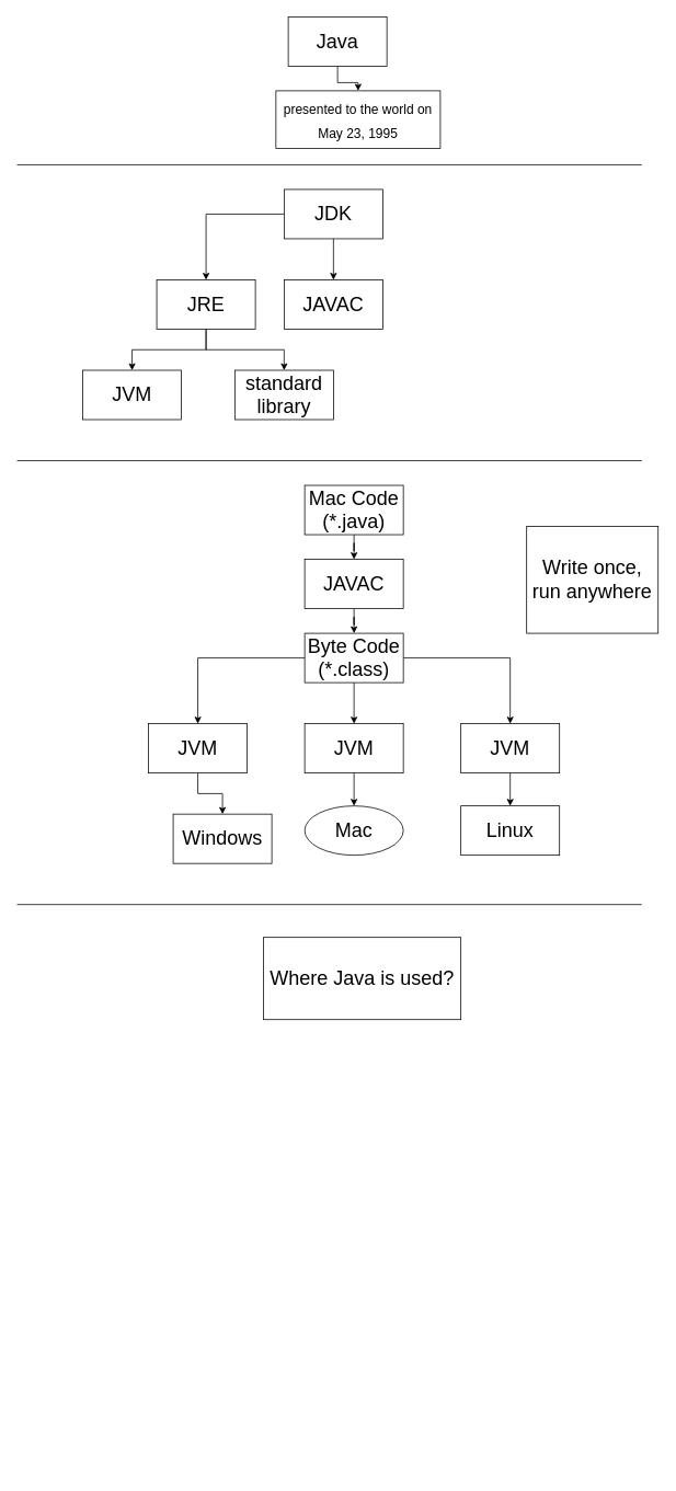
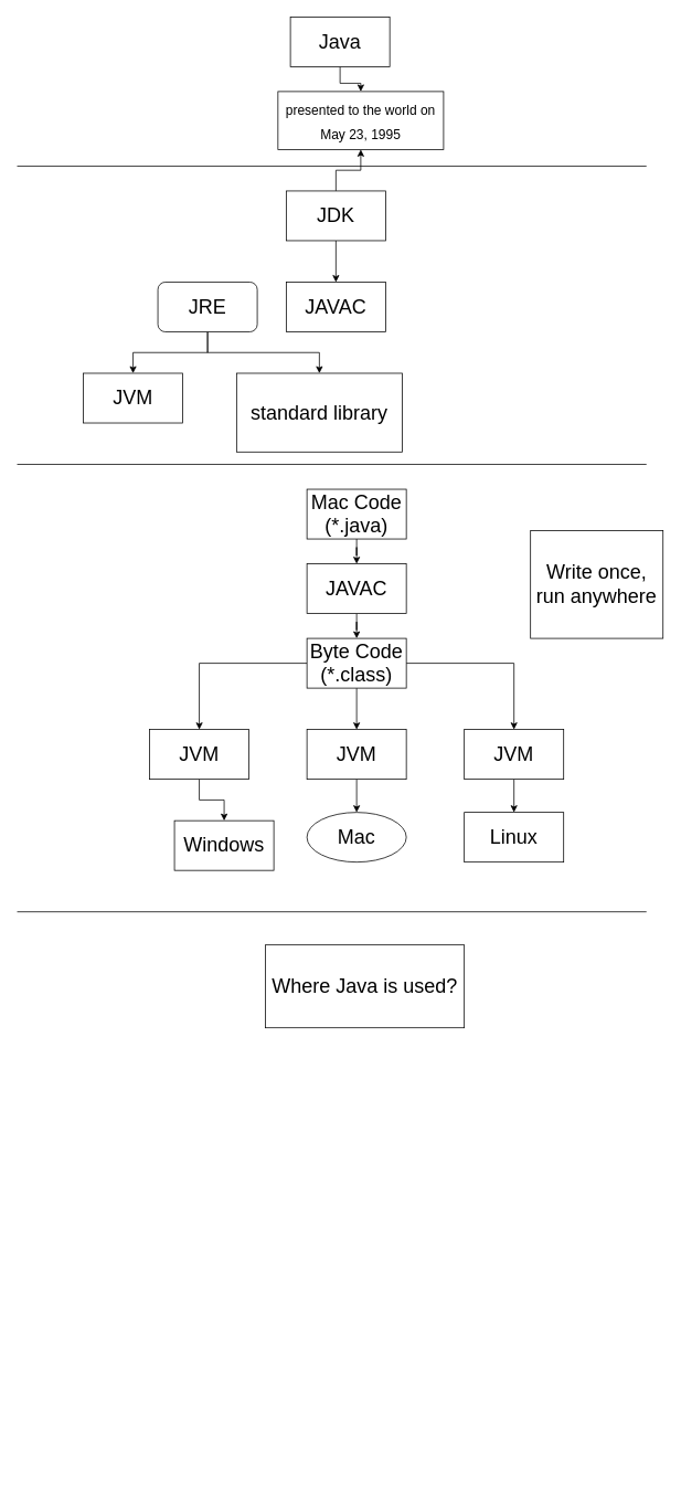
  <mxCell id="0" />
  <mxCell id="1" parent="0" />
  <mxCell id="2" style="edgeStyle=orthogonalEdgeStyle;rounded=0;orthogonalLoop=1;jettySize=auto;html=1;entryX=0.5;entryY=0;entryDx=0;entryDy=0;fontSize=18;" parent="1" source="3" target="4" edge="1"><mxGeometry relative="1" as="geometry" /></mxCell>
  <mxCell id="3" value="&lt;font style=&quot;font-size: 24px&quot;&gt;Java&lt;/font&gt;" style="rounded=0;whiteSpace=wrap;html=1;" parent="1" vertex="1"><mxGeometry x="350" y="20" width="120" height="60" as="geometry" /></mxCell>
  <mxCell id="4" value="&lt;font size=&quot;3&quot;&gt;presented to the world on May 23, 1995&lt;/font&gt;" style="rounded=0;whiteSpace=wrap;html=1;fontSize=24;" parent="1" vertex="1"><mxGeometry x="335" y="110" width="200" height="70" as="geometry" /></mxCell>
  <mxCell id="5" value="" style="endArrow=none;html=1;rounded=0;fontSize=18;" parent="1" edge="1"><mxGeometry width="50" height="50" relative="1" as="geometry"><mxPoint x="20" y="200" as="sourcePoint" /><mxPoint x="780" y="200" as="targetPoint" /></mxGeometry></mxCell>
- <mxCell id="6" style="edgeStyle=orthogonalEdgeStyle;rounded=0;orthogonalLoop=1;jettySize=auto;html=1;entryX=0.5;entryY=0;entryDx=0;entryDy=0;fontSize=24;" parent="1" source="8" target="11" edge="1"><mxGeometry relative="1" as="geometry" /></mxCell>
+ <mxCell id="6" style="edgeStyle=orthogonalEdgeStyle;rounded=0;orthogonalLoop=1;jettySize=auto;html=1;fontSize=24;" parent="1" source="8" target="4" edge="1"><mxGeometry relative="1" as="geometry" /></mxCell>
  <mxCell id="7" style="edgeStyle=orthogonalEdgeStyle;rounded=0;orthogonalLoop=1;jettySize=auto;html=1;entryX=0.5;entryY=0;entryDx=0;entryDy=0;fontSize=24;" parent="1" source="8" target="12" edge="1"><mxGeometry relative="1" as="geometry" /></mxCell>
  <mxCell id="8" value="&lt;font style=&quot;font-size: 24px&quot;&gt;JDK&lt;br&gt;&lt;/font&gt;" style="rounded=0;whiteSpace=wrap;html=1;fontSize=18;" parent="1" vertex="1"><mxGeometry x="345" y="230" width="120" height="60" as="geometry" /></mxCell>
  <mxCell id="9" style="edgeStyle=orthogonalEdgeStyle;rounded=0;orthogonalLoop=1;jettySize=auto;html=1;fontSize=24;" parent="1" source="11" target="13" edge="1"><mxGeometry relative="1" as="geometry" /></mxCell>
  <mxCell id="10" style="edgeStyle=orthogonalEdgeStyle;rounded=0;orthogonalLoop=1;jettySize=auto;html=1;fontSize=24;" parent="1" source="11" target="14" edge="1"><mxGeometry relative="1" as="geometry" /></mxCell>
- <mxCell id="11" value="JRE" style="rounded=0;whiteSpace=wrap;html=1;fontSize=24;" parent="1" vertex="1"><mxGeometry x="190" y="340" width="120" height="60" as="geometry" /></mxCell>
+ <mxCell id="11" value="JRE" style="whiteSpace=wrap;html=1;fontSize=24;rounded=1;" parent="1" vertex="1"><mxGeometry x="190" y="340" width="120" height="60" as="geometry" /></mxCell>
  <mxCell id="12" value="JAVAC" style="rounded=0;whiteSpace=wrap;html=1;fontSize=24;" parent="1" vertex="1"><mxGeometry x="345" y="340" width="120" height="60" as="geometry" /></mxCell>
  <mxCell id="13" value="JVM" style="rounded=0;whiteSpace=wrap;html=1;fontSize=24;" parent="1" vertex="1"><mxGeometry x="100" y="450" width="120" height="60" as="geometry" /></mxCell>
- <mxCell id="14" value="standard library" style="rounded=0;whiteSpace=wrap;html=1;fontSize=24;" parent="1" vertex="1"><mxGeometry x="285" y="450" width="120" height="60" as="geometry" /></mxCell>
+ <mxCell id="14" value="standard library" style="rounded=0;whiteSpace=wrap;html=1;fontSize=24;" parent="1" vertex="1"><mxGeometry x="285" y="450" width="200" height="95" as="geometry" /></mxCell>
  <mxCell id="15" value="" style="endArrow=none;html=1;rounded=0;fontSize=18;" parent="1" edge="1"><mxGeometry width="50" height="50" relative="1" as="geometry"><mxPoint x="20" y="560" as="sourcePoint" /><mxPoint x="780" y="560" as="targetPoint" /></mxGeometry></mxCell>
  <mxCell id="16" style="edgeStyle=orthogonalEdgeStyle;rounded=0;orthogonalLoop=1;jettySize=auto;html=1;entryX=0.5;entryY=0;entryDx=0;entryDy=0;fontSize=24;" parent="1" source="17" target="19" edge="1"><mxGeometry relative="1" as="geometry" /></mxCell>
  <mxCell id="17" value="&lt;font style=&quot;font-size: 24px&quot;&gt;Mac Code&lt;br&gt;(*.java)&lt;br&gt;&lt;/font&gt;" style="rounded=0;whiteSpace=wrap;html=1;fontSize=18;" parent="1" vertex="1"><mxGeometry x="370" y="590" width="120" height="60" as="geometry" /></mxCell>
  <mxCell id="18" style="edgeStyle=orthogonalEdgeStyle;rounded=0;orthogonalLoop=1;jettySize=auto;html=1;entryX=0.5;entryY=0;entryDx=0;entryDy=0;fontSize=24;" parent="1" source="19" target="23" edge="1"><mxGeometry relative="1" as="geometry" /></mxCell>
  <mxCell id="19" value="JAVAC" style="rounded=0;whiteSpace=wrap;html=1;fontSize=24;" parent="1" vertex="1"><mxGeometry x="370" y="680" width="120" height="60" as="geometry" /></mxCell>
  <mxCell id="20" style="edgeStyle=orthogonalEdgeStyle;rounded=0;orthogonalLoop=1;jettySize=auto;html=1;entryX=0.5;entryY=0;entryDx=0;entryDy=0;fontSize=24;" parent="1" source="23" target="27" edge="1"><mxGeometry relative="1" as="geometry" /></mxCell>
  <mxCell id="21" style="edgeStyle=orthogonalEdgeStyle;rounded=0;orthogonalLoop=1;jettySize=auto;html=1;fontSize=24;" parent="1" source="23" target="25" edge="1"><mxGeometry relative="1" as="geometry" /></mxCell>
  <mxCell id="22" style="edgeStyle=orthogonalEdgeStyle;rounded=0;orthogonalLoop=1;jettySize=auto;html=1;entryX=0.5;entryY=0;entryDx=0;entryDy=0;fontSize=24;" parent="1" source="23" target="29" edge="1"><mxGeometry relative="1" as="geometry" /></mxCell>
  <mxCell id="23" value="Byte Code&lt;br&gt;(*.class)" style="rounded=0;whiteSpace=wrap;html=1;fontSize=24;" parent="1" vertex="1"><mxGeometry x="370" y="770" width="120" height="60" as="geometry" /></mxCell>
  <mxCell id="24" style="edgeStyle=orthogonalEdgeStyle;rounded=0;orthogonalLoop=1;jettySize=auto;html=1;entryX=0.5;entryY=0;entryDx=0;entryDy=0;fontSize=24;" parent="1" source="25" target="30" edge="1"><mxGeometry relative="1" as="geometry" /></mxCell>
  <mxCell id="25" value="JVM" style="rounded=0;whiteSpace=wrap;html=1;fontSize=24;" parent="1" vertex="1"><mxGeometry x="180" y="880" width="120" height="60" as="geometry" /></mxCell>
  <mxCell id="26" style="edgeStyle=orthogonalEdgeStyle;rounded=0;orthogonalLoop=1;jettySize=auto;html=1;entryX=0.5;entryY=0;entryDx=0;entryDy=0;fontSize=24;" parent="1" source="27" target="31" edge="1"><mxGeometry relative="1" as="geometry" /></mxCell>
  <mxCell id="27" value="JVM" style="rounded=0;whiteSpace=wrap;html=1;fontSize=24;" parent="1" vertex="1"><mxGeometry x="370" y="880" width="120" height="60" as="geometry" /></mxCell>
  <mxCell id="28" style="edgeStyle=orthogonalEdgeStyle;rounded=0;orthogonalLoop=1;jettySize=auto;html=1;entryX=0.5;entryY=0;entryDx=0;entryDy=0;fontSize=24;" parent="1" source="29" target="32" edge="1"><mxGeometry relative="1" as="geometry" /></mxCell>
  <mxCell id="29" value="JVM" style="rounded=0;whiteSpace=wrap;html=1;fontSize=24;" parent="1" vertex="1"><mxGeometry x="560" y="880" width="120" height="60" as="geometry" /></mxCell>
  <mxCell id="30" value="Windows" style="rounded=0;whiteSpace=wrap;html=1;fontSize=24;" parent="1" vertex="1"><mxGeometry x="210" y="990" width="120" height="60" as="geometry" /></mxCell>
  <mxCell id="31" value="Mac" style="ellipse;whiteSpace=wrap;html=1;fontSize=24;" parent="1" vertex="1"><mxGeometry x="370" y="980" width="120" height="60" as="geometry" /></mxCell>
  <mxCell id="32" value="Linux" style="rounded=0;whiteSpace=wrap;html=1;fontSize=24;" parent="1" vertex="1"><mxGeometry x="560" y="980" width="120" height="60" as="geometry" /></mxCell>
  <mxCell id="33" value="" style="endArrow=none;html=1;rounded=0;fontSize=24;" parent="1" edge="1"><mxGeometry width="50" height="50" relative="1" as="geometry"><mxPoint x="20" y="1100" as="sourcePoint" /><mxPoint x="780" y="1100" as="targetPoint" /></mxGeometry></mxCell>
  <mxCell id="34" value="Write once, run anywhere" style="rounded=0;whiteSpace=wrap;html=1;fontSize=24;" parent="1" vertex="1"><mxGeometry x="640" y="640" width="160" height="130" as="geometry" /></mxCell>
  <mxCell id="35" value="" style="shape=image;verticalLabelPosition=bottom;labelBackgroundColor=default;verticalAlign=top;aspect=fixed;imageAspect=0;image=https://cdn.javarush.ru/images/article/4b83ef3f-9abb-4346-8729-8588db7c1d30/512.jpeg;" vertex="1" parent="1"><mxGeometry x="169" y="1280" width="511" height="512" as="geometry" /></mxCell>
  <mxCell id="36" value="&lt;font style=&quot;font-size: 24px&quot;&gt;Where Java is used?&lt;/font&gt;" style="rounded=0;whiteSpace=wrap;html=1;" vertex="1" parent="1"><mxGeometry x="320" y="1140" width="240" height="100" as="geometry" /></mxCell>
